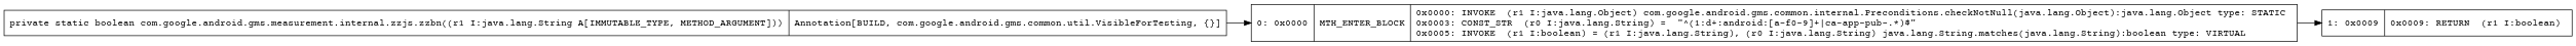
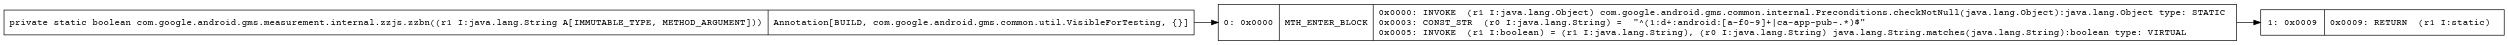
  digraph {
    rankdir=LR
    fontname="Courier Prime"
    node [shape=record fontname="Courier Prime"]
    edge [fontname="Courier Prime"]
    n1 [label="{0\:\ 0x0000|MTH_ENTER_BLOCK\l|0x0000: INVOKE  (r1 I:java.lang.Object) com.google.android.gms.common.internal.Preconditions.checkNotNull(java.lang.Object):java.lang.Object type: STATIC \l0x0003: CONST_STR  (r0 I:java.lang.String) =  \"^(1:d+:android:[a\-f0\-9]+\|ca\-app\-pub\-.*)$\" \l0x0005: INVOKE  (r1 I:boolean) = (r1 I:java.lang.String), (r0 I:java.lang.String) java.lang.String.matches(java.lang.String):boolean type: VIRTUAL \l}"]
-   n2 [label="{1\:\ 0x0009|0x0009: RETURN  (r1 I:boolean) \l}"]
+   n2 [label="{1\:\ 0x0009|0x0009: RETURN  (r1 I:static) \l}"]
    n3 [label="{private static boolean com.google.android.gms.measurement.internal.zzjs.zzbn((r1 I:java.lang.String A[IMMUTABLE_TYPE, METHOD_ARGUMENT]))  | Annotation[BUILD, com.google.android.gms.common.util.VisibleForTesting, \{\}]\l}"]
    n1 -> n2
    n3 -> n1
  }
